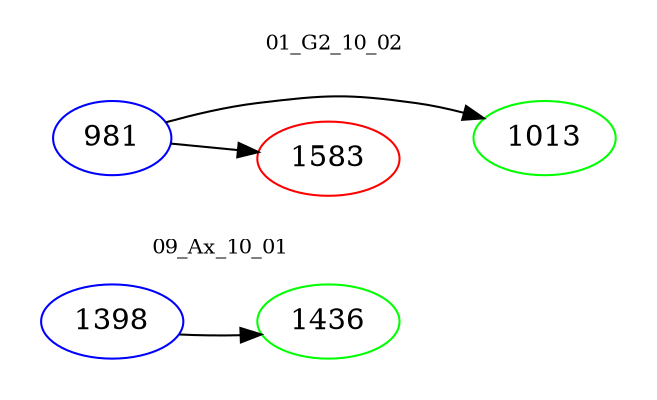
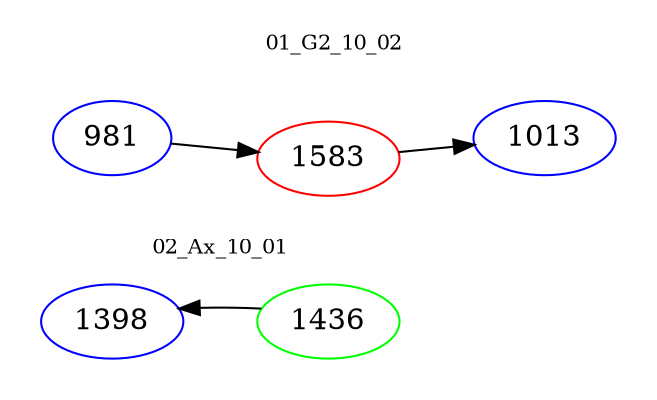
  digraph {
    rankdir=LR
    node [color=blue]
    edge [color=black]
    n1 [label=1398]
    n2 [color=green label=1436]
    n3 [label=981]
    n4 [color=red label=1583]
-   n5 [color=green label=1013]
+   n5 [label=1013]
    subgraph cluster_1 {
      color=white
      fontsize=10
-     label="09_Ax_10_01"
+     label="02_Ax_10_01"
      n1
      n2
    }
    subgraph cluster_2 {
      color=white
      fontsize=10
      label="01_G2_10_02"
      n3
      n4
      n5
    }
-   n1 -> n2
+   n2 -> n1
    n3 -> n4
-   n3 -> n5
+   n4 -> n5
  }
